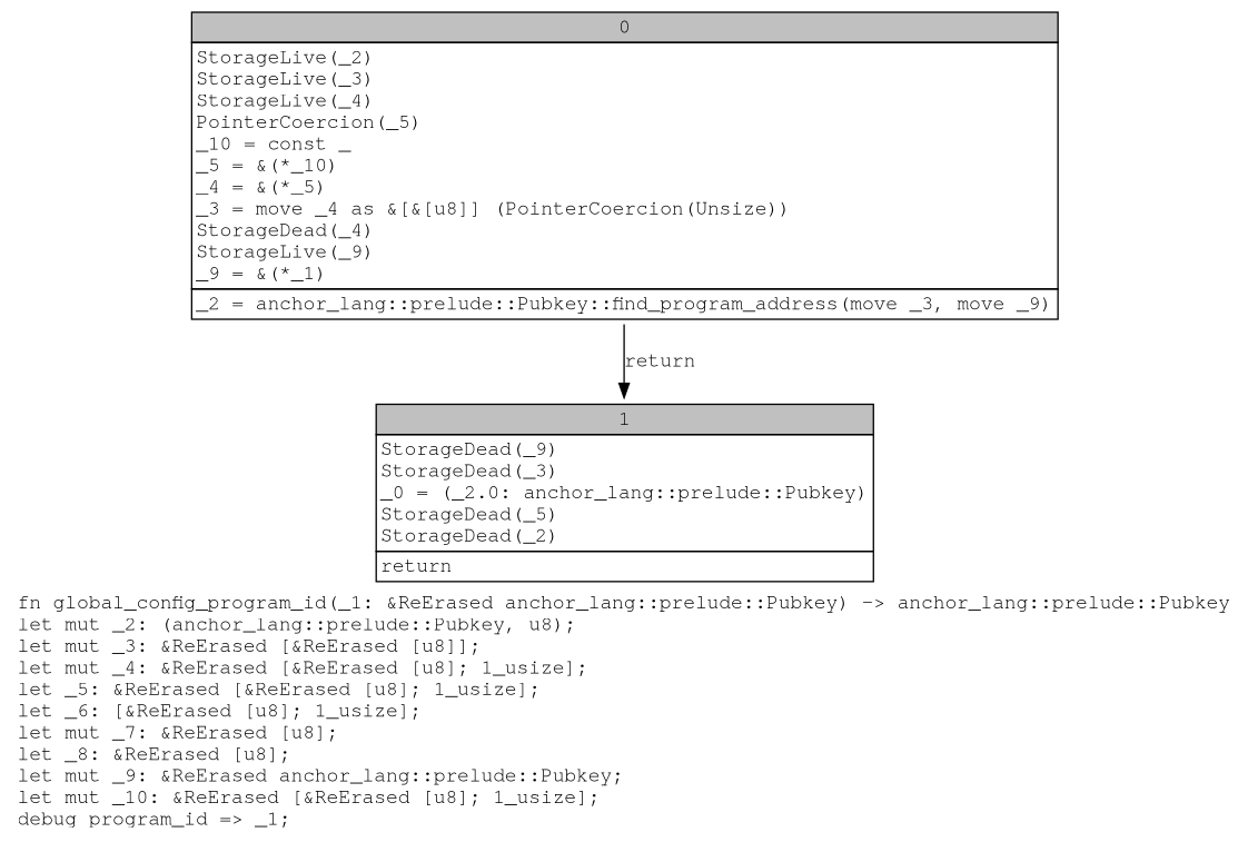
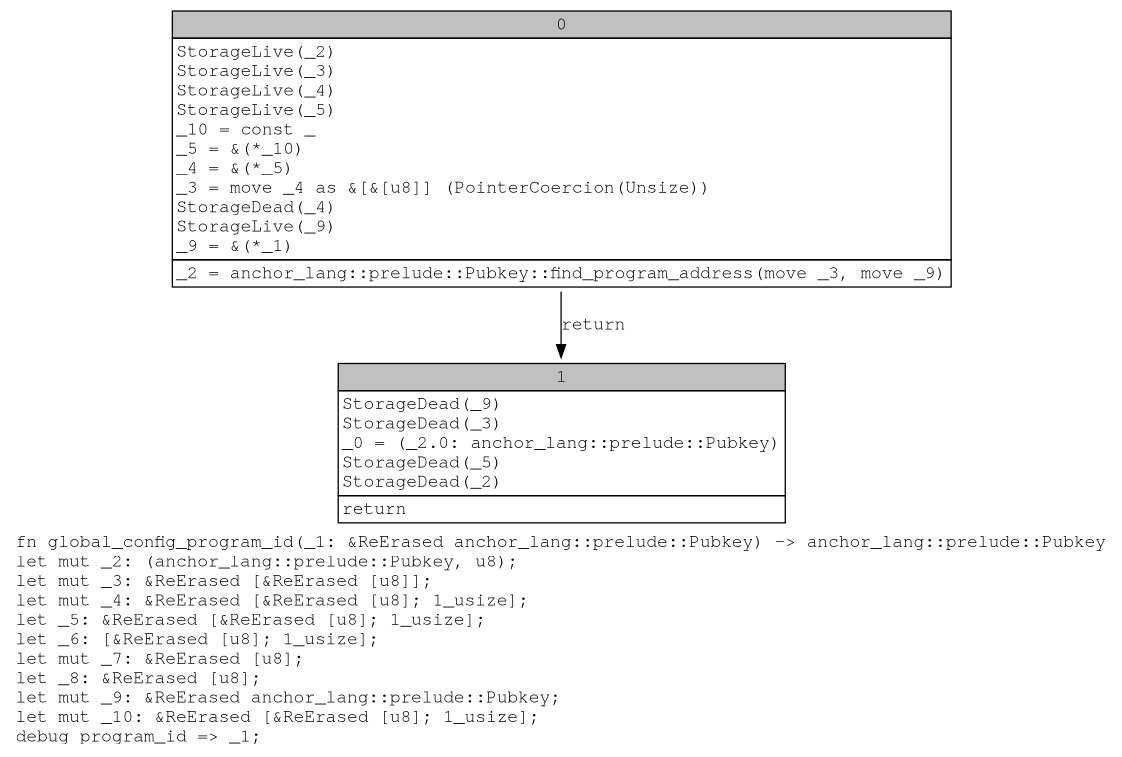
  digraph {
    fontname="Courier, monospace"
    label=<fn global_config_program_id(_1: &amp;ReErased anchor_lang::prelude::Pubkey) -&gt; anchor_lang::prelude::Pubkey<br align="left"/>let mut _2: (anchor_lang::prelude::Pubkey, u8);<br align="left"/>let mut _3: &amp;ReErased [&amp;ReErased [u8]];<br align="left"/>let mut _4: &amp;ReErased [&amp;ReErased [u8]; 1_usize];<br align="left"/>let _5: &amp;ReErased [&amp;ReErased [u8]; 1_usize];<br align="left"/>let _6: [&amp;ReErased [u8]; 1_usize];<br align="left"/>let mut _7: &amp;ReErased [u8];<br align="left"/>let _8: &amp;ReErased [u8];<br align="left"/>let mut _9: &amp;ReErased anchor_lang::prelude::Pubkey;<br align="left"/>let mut _10: &amp;ReErased [&amp;ReErased [u8]; 1_usize];<br align="left"/>debug program_id =&gt; _1;<br align="left"/>>
    node [fontname="Courier, monospace" shape=none]
-   n1 [label=<<table border="0" cellborder="1" cellspacing="0"><tr><td bgcolor="gray" align="center" colspan="1">0</td></tr><tr><td align="left" balign="left">StorageLive(_2)<br/>StorageLive(_3)<br/>StorageLive(_4)<br/>PointerCoercion(_5)<br/>_10 = const _<br/>_5 = &amp;(*_10)<br/>_4 = &amp;(*_5)<br/>_3 = move _4 as &amp;[&amp;[u8]] (PointerCoercion(Unsize))<br/>StorageDead(_4)<br/>StorageLive(_9)<br/>_9 = &amp;(*_1)<br/></td></tr><tr><td align="left">_2 = anchor_lang::prelude::Pubkey::find_program_address(move _3, move _9)</td></tr></table>>]
+   n1 [label=<<table border="0" cellborder="1" cellspacing="0"><tr><td bgcolor="gray" align="center" colspan="1">0</td></tr><tr><td align="left" balign="left">StorageLive(_2)<br/>StorageLive(_3)<br/>StorageLive(_4)<br/>StorageLive(_5)<br/>_10 = const _<br/>_5 = &amp;(*_10)<br/>_4 = &amp;(*_5)<br/>_3 = move _4 as &amp;[&amp;[u8]] (PointerCoercion(Unsize))<br/>StorageDead(_4)<br/>StorageLive(_9)<br/>_9 = &amp;(*_1)<br/></td></tr><tr><td align="left">_2 = anchor_lang::prelude::Pubkey::find_program_address(move _3, move _9)</td></tr></table>>]
    n2 [label=<<table border="0" cellborder="1" cellspacing="0"><tr><td bgcolor="gray" align="center" colspan="1">1</td></tr><tr><td align="left" balign="left">StorageDead(_9)<br/>StorageDead(_3)<br/>_0 = (_2.0: anchor_lang::prelude::Pubkey)<br/>StorageDead(_5)<br/>StorageDead(_2)<br/></td></tr><tr><td align="left">return</td></tr></table>>]
    n1 -> n2 [fontname="Courier, monospace" label=return]
  }
